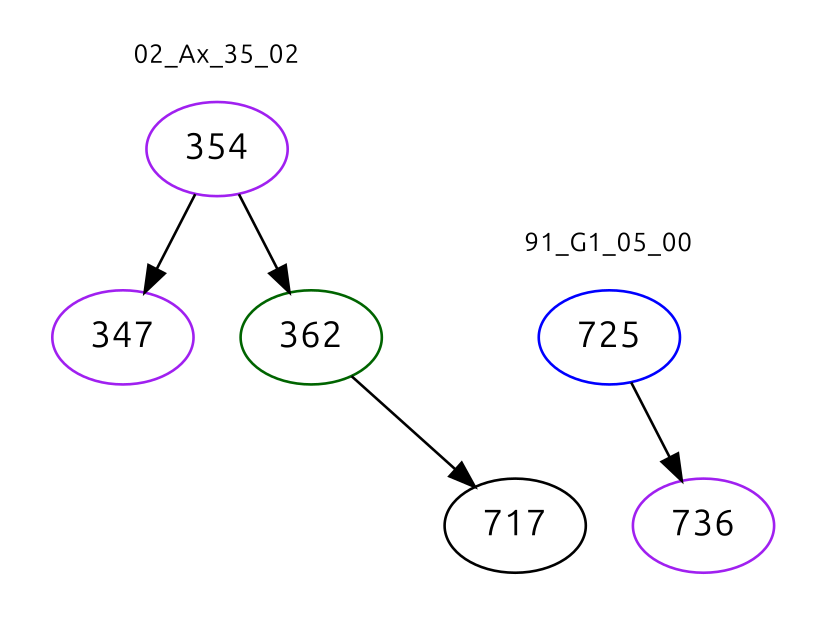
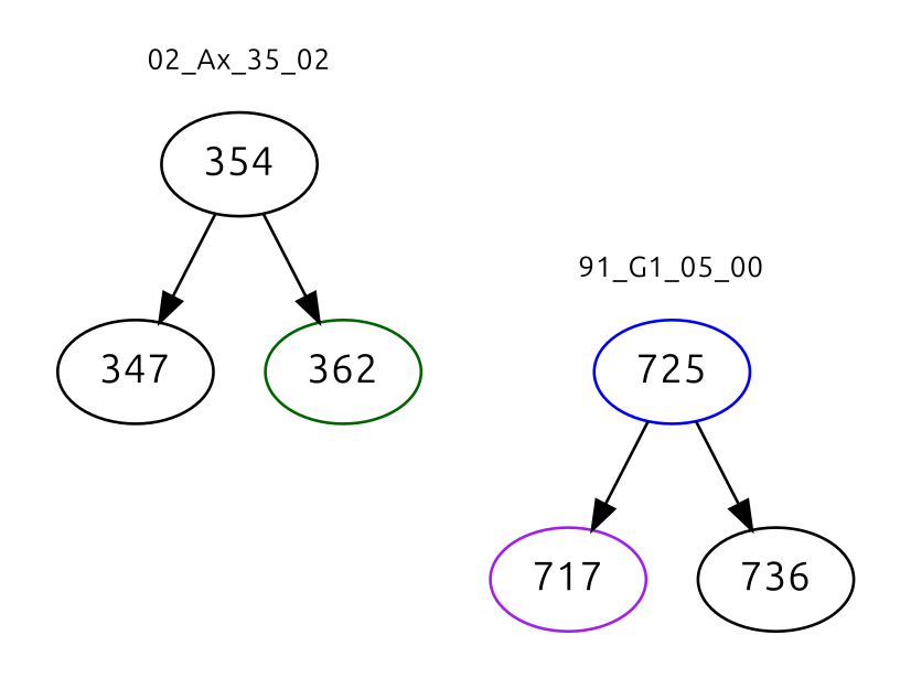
  digraph {
    fontname=Ubuntu
    node [color=purple fontname=Ubuntu]
    edge [color=black fontname=Ubuntu]
-   n1 [label=354]
-   n2 [label=347]
+   n1 [color=black label=354]
+   n2 [color=black label=347]
    n3 [color=darkgreen label=362]
    n4 [color=blue label=725]
-   n5 [color=black label=717]
-   n6 [label=736]
+   n5 [label=717]
+   n6 [color=black label=736]
    subgraph cluster_1 {
      color=white
      fontsize=10
      label="02_Ax_35_02"
      n1
      n2
      n3
    }
    subgraph cluster_2 {
      color=white
      fontsize=10
      label="91_G1_05_00"
      n4
      n5
      n6
    }
    n1 -> n2
    n1 -> n3
-   n3 -> n5
+   n4 -> n5
    n4 -> n6
  }
